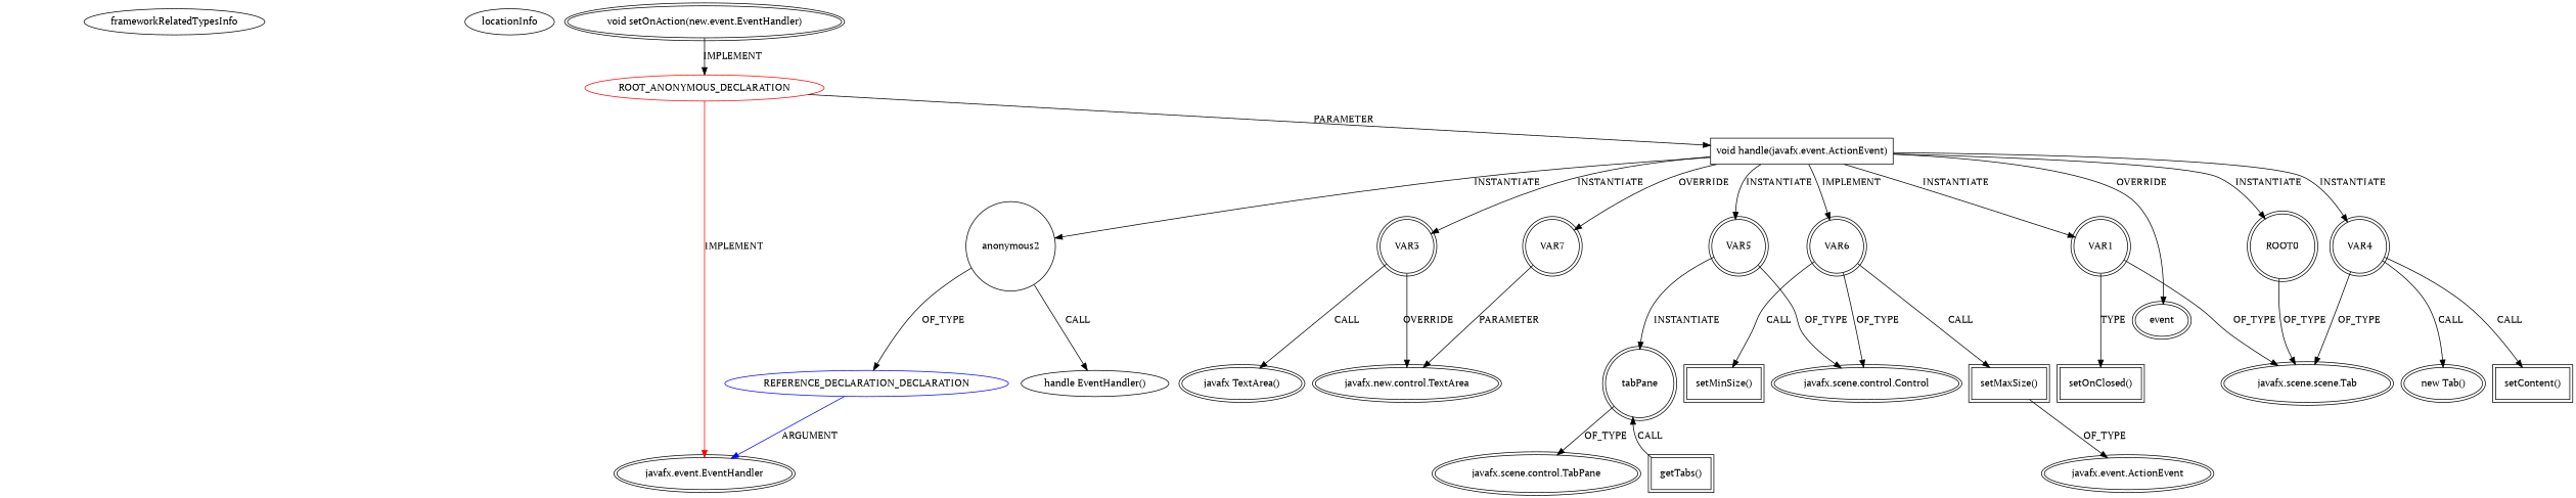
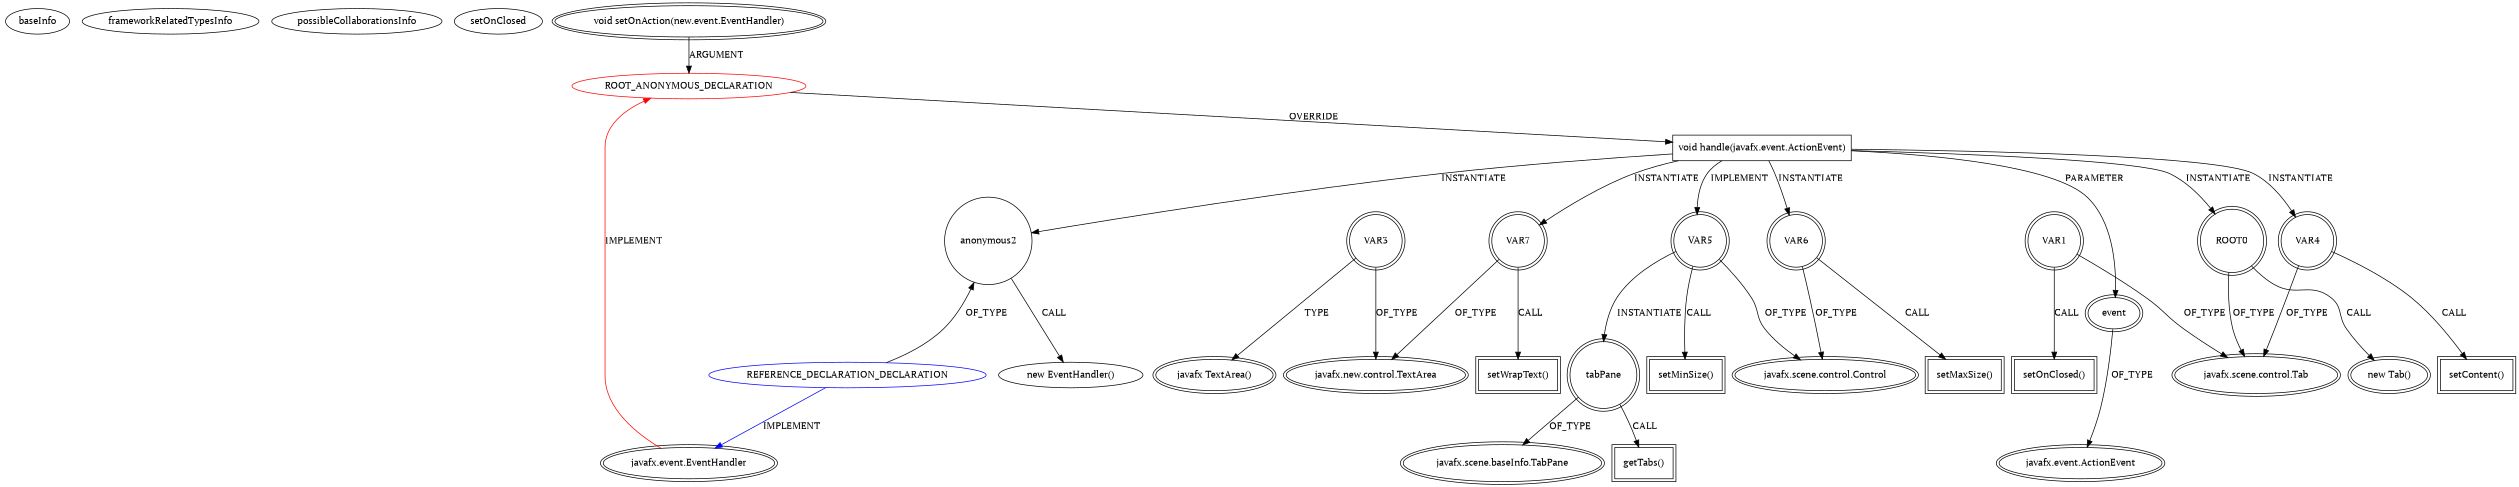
  digraph {
    fontname="PT Serif"
    node [fontname="PT Serif" isFrameworkType=true vertexType=VARIABLE_EXPRESION peripheries=2]
    edge [fontname="PT Serif"]
+   baseInfo [category=extension_graph graphId=1462 isAnonymous=true possibleRelation=true isFrameworkType="" vertexType="" peripheries=""]
    frameworkRelatedTypesInfo [0="javafx.event.EventHandler" isFrameworkType="" vertexType="" peripheries=""]
-   locationInfo [contextSignature="void addEffects()" filePath="/TheDescendent-Ideas/Ideas-master/src/programs/MyNotes/MyNotes.java" graphId=1462 projectName="TheDescendent-Ideas" isFrameworkType="" vertexType="" peripheries=""]
+   possibleCollaborationsInfo [0="1462~OVERRIDING_METHOD_DECLARATION-INSTANTIATION-~javafx.event.EventHandler ~javafx.event.EventHandler ~true~true" isFrameworkType="" vertexType="" peripheries=""]
+   locationInfo [contextSignature="void addEffects()" filePath="/TheDescendent-Ideas/Ideas-master/src/programs/MyNotes/MyNotes.java" graphId=1462 projectName="TheDescendent-Ideas" label=setOnClosed isFrameworkType="" vertexType="" peripheries=""]
    n5 [color=red isFrameworkType=false label=ROOT_ANONYMOUS_DECLARATION vertexType=ROOT_ANONYMOUS_DECLARATION peripheries=""]
    n6 [label="javafx.event.EventHandler" vertexType=FRAMEWORK_INTERFACE_TYPE]
    n7 [isFrameworkType=false label="void handle(javafx.event.ActionEvent)" shape=box vertexType=OVERRIDING_METHOD_DECLARATION peripheries=""]
    n8 [label=event vertexType=PARAMETER_DECLARATION]
    n9 [label=ROOT0 shape=circle]
    n10 [label=VAR1 shape=circle]
    n11 [isFrameworkType=false label=anonymous2 shape=circle peripheries=""]
    n12 [label=VAR3 shape=circle]
    n13 [label=VAR4 shape=circle]
    n14 [label=VAR5 shape=circle]
    n15 [label=VAR6 shape=circle]
    n16 [label=VAR7 shape=circle]
    n17 [label="void setOnAction(new.event.EventHandler)" vertexType=OUTSIDE_CALL]
    n18 [label="javafx.event.ActionEvent" vertexType=FRAMEWORK_CLASS_TYPE]
-   n19 [label="javafx.scene.scene.Tab" vertexType=FRAMEWORK_CLASS_TYPE]
+   n19 [label="javafx.scene.control.Tab" vertexType=FRAMEWORK_CLASS_TYPE]
    n20 [label="new Tab()" vertexType=CONSTRUCTOR_CALL]
    n21 [label="setOnClosed()" shape=box vertexType=INSIDE_CALL]
    n22 [color=blue isFrameworkType=false label=REFERENCE_DECLARATION_DECLARATION vertexType=REFERENCE_ANONYMOUS_DECLARATION peripheries=""]
-   n23 [isFrameworkType=false label="handle EventHandler()" vertexType=CONSTRUCTOR_CALL peripheries=""]
+   n23 [isFrameworkType=false label="new EventHandler()" vertexType=CONSTRUCTOR_CALL peripheries=""]
    n24 [label="javafx.new.control.TextArea" vertexType=FRAMEWORK_CLASS_TYPE]
    n25 [label="javafx TextArea()" vertexType=CONSTRUCTOR_CALL]
    n26 [label="setContent()" shape=box vertexType=INSIDE_CALL]
    n27 [label=tabPane shape=circle]
    n28 [label="javafx.scene.control.Control" vertexType=FRAMEWORK_CLASS_TYPE]
    n29 [label="setMinSize()" shape=box vertexType=INSIDE_CALL]
    n30 [label="setMaxSize()" shape=box vertexType=INSIDE_CALL]
-   n32 [label="javafx.scene.control.TabPane" vertexType=FRAMEWORK_CLASS_TYPE]
+   n31 [label="setWrapText()" shape=box vertexType=INSIDE_CALL]
+   n32 [label="javafx.scene.baseInfo.TabPane" vertexType=FRAMEWORK_CLASS_TYPE]
    n33 [label="getTabs()" shape=box vertexType=INSIDE_CALL]
-   n5 -> n6 [color=red label=IMPLEMENT]
-   n5 -> n7 [label=PARAMETER]
-   n7 -> n8 [label=OVERRIDE]
+   n6 -> n5 [color=red label=IMPLEMENT]
+   n5 -> n7 [label=OVERRIDE]
+   n7 -> n8 [label=PARAMETER]
    n7 -> n9 [label=INSTANTIATE]
-   n7 -> n10 [label=INSTANTIATE]
    n7 -> n11 [label=INSTANTIATE]
-   n7 -> n12 [label=INSTANTIATE]
    n7 -> n13 [label=INSTANTIATE]
-   n7 -> n14 [label=INSTANTIATE]
-   n7 -> n15 [label=IMPLEMENT]
-   n7 -> n16 [label=OVERRIDE]
-   n30 -> n18 [label=OF_TYPE]
+   n7 -> n14 [label=IMPLEMENT]
+   n7 -> n15 [label=INSTANTIATE]
+   n7 -> n16 [label=INSTANTIATE]
+   n8 -> n18 [label=OF_TYPE]
    n9 -> n19 [label=OF_TYPE]
-   n13 -> n20 [label=CALL]
+   n9 -> n20 [label=CALL]
    n10 -> n19 [label=OF_TYPE]
-   n10 -> n21 [label=TYPE]
-   n11 -> n22 [label=OF_TYPE]
+   n10 -> n21 [label=CALL]
+   n22 -> n11 [label=OF_TYPE]
    n11 -> n23 [label=CALL]
-   n12 -> n24 [label=OVERRIDE]
-   n12 -> n25 [label=CALL]
+   n12 -> n24 [label=OF_TYPE]
+   n12 -> n25 [label=TYPE]
    n13 -> n19 [label=OF_TYPE]
    n13 -> n26 [label=CALL]
    n14 -> n27 [label=INSTANTIATE]
    n14 -> n28 [label=OF_TYPE]
-   n15 -> n29 [label=CALL]
+   n14 -> n29 [label=CALL]
    n15 -> n28 [label=OF_TYPE]
    n15 -> n30 [label=CALL]
-   n16 -> n24 [label=PARAMETER]
-   n17 -> n5 [label=IMPLEMENT]
-   n22 -> n6 [color=blue label=ARGUMENT]
+   n16 -> n24 [label=OF_TYPE]
+   n16 -> n31 [label=CALL]
+   n17 -> n5 [label=ARGUMENT]
+   n22 -> n6 [color=blue label=IMPLEMENT]
    n27 -> n32 [label=OF_TYPE]
-   n33 -> n27 [label=CALL]
+   n27 -> n33 [label=CALL]
  }
